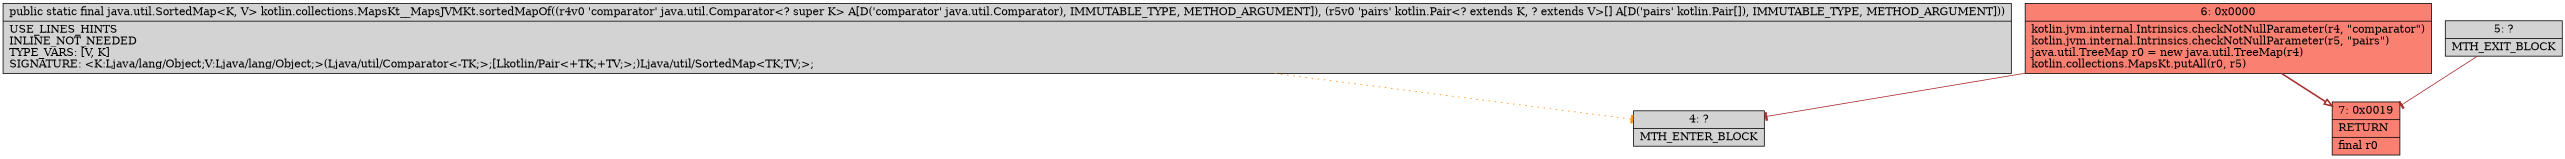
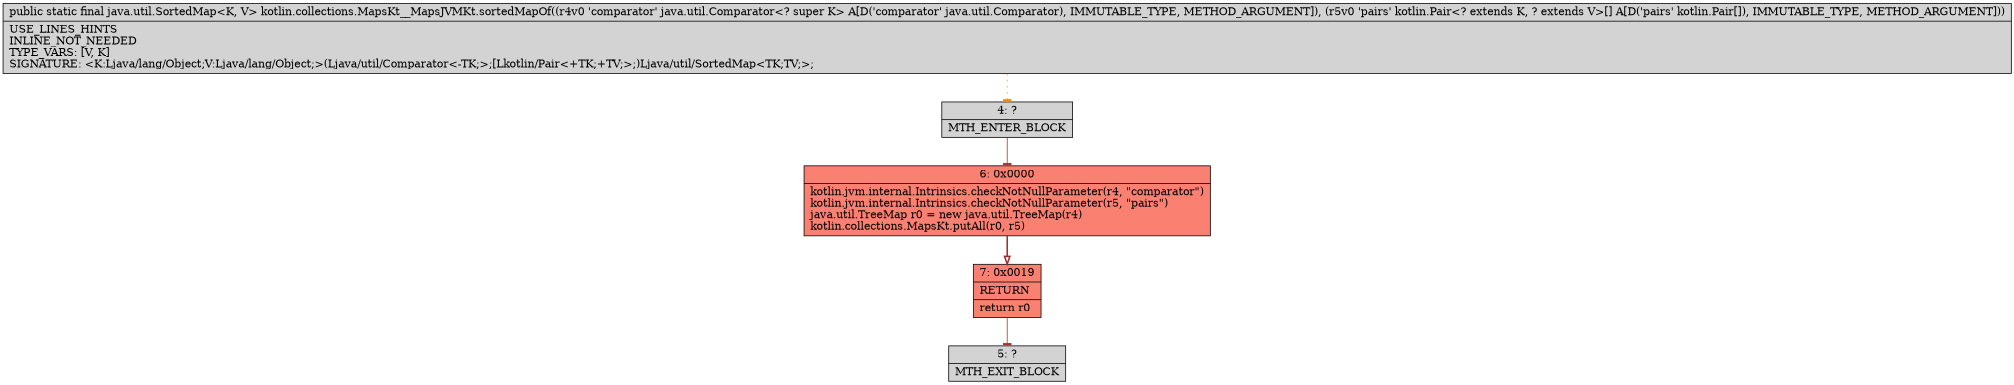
  digraph {
    node [fillcolor=lightgrey shape=record style=filled]
    edge [arrowhead=tee color=brown style=solid]
    n1 [label="{4\:\ ?|MTH_ENTER_BLOCK\l}"]
    n2 [fillcolor=salmon label="{6\:\ 0x0000|kotlin.jvm.internal.Intrinsics.checkNotNullParameter(r4, \"comparator\")\lkotlin.jvm.internal.Intrinsics.checkNotNullParameter(r5, \"pairs\")\ljava.util.TreeMap r0 = new java.util.TreeMap(r4)\lkotlin.collections.MapsKt.putAll(r0, r5)\l}"]
-   n3 [fillcolor=salmon label="{7\:\ 0x0019|RETURN\l|final r0\l}"]
+   n3 [fillcolor=salmon label="{7\:\ 0x0019|RETURN\l|return r0\l}"]
    n4 [label="{5\:\ ?|MTH_EXIT_BLOCK\l}"]
    n5 [label="{public static final java.util.SortedMap\<K, V\> kotlin.collections.MapsKt__MapsJVMKt.sortedMapOf((r4v0 'comparator' java.util.Comparator\<? super K\> A[D('comparator' java.util.Comparator), IMMUTABLE_TYPE, METHOD_ARGUMENT]), (r5v0 'pairs' kotlin.Pair\<? extends K, ? extends V\>[] A[D('pairs' kotlin.Pair[]), IMMUTABLE_TYPE, METHOD_ARGUMENT]))  | USE_LINES_HINTS\lINLINE_NOT_NEEDED\lTYPE_VARS: [V, K]\lSIGNATURE: \<K:Ljava\/lang\/Object;V:Ljava\/lang\/Object;\>(Ljava\/util\/Comparator\<\-TK;\>;[Lkotlin\/Pair\<+TK;+TV;\>;)Ljava\/util\/SortedMap\<TK;TV;\>;\l}"]
-   n2 -> n1
+   n1 -> n2
    n2 -> n3 [arrowhead=onormal style=bold]
-   n4 -> n3
+   n3 -> n4
    n5 -> n1 [color=darkorange style=dotted]
  }
